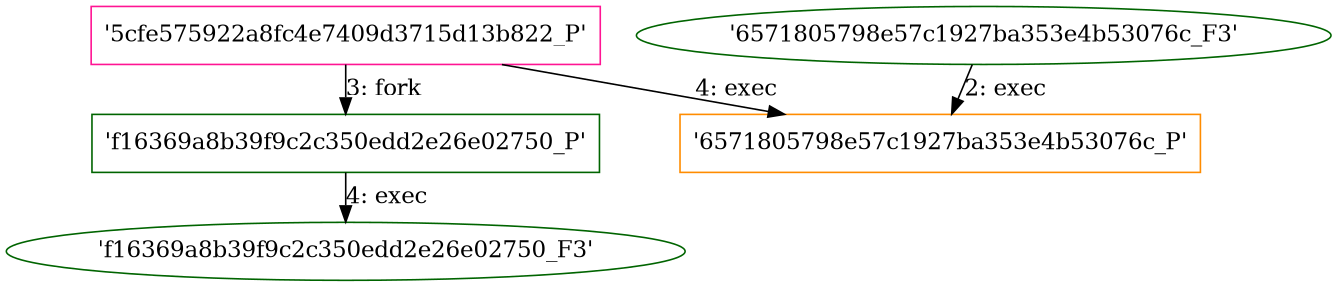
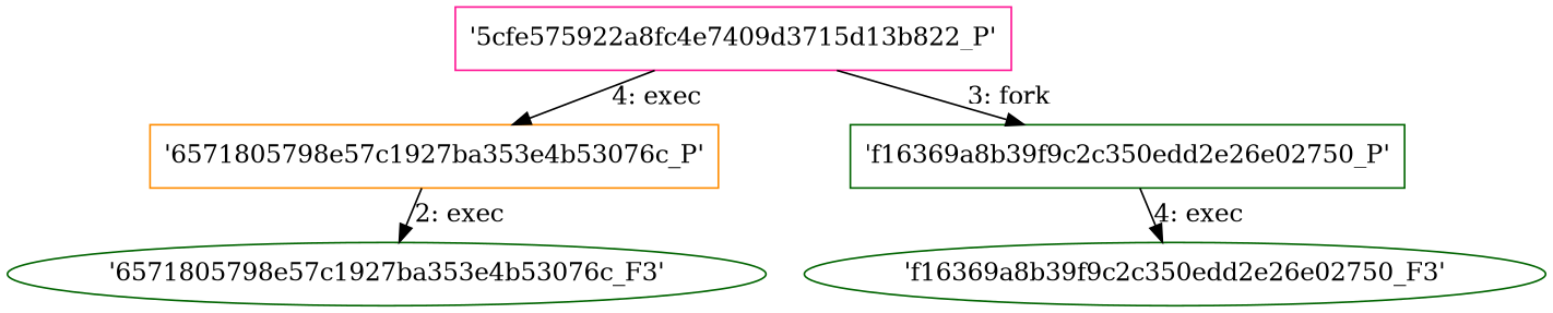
  digraph {
    engine=neato
    fixedsize=false
    fontsize=10
    nodesep=0.3
    rankdir=TB
    ranksep=0
    splines=true
    node [color=darkgreen node_type=Process shape=box]
    "'5cfe575922a8fc4e7409d3715d13b822_P'" [color=deeppink]
    "'6571805798e57c1927ba353e4b53076c_P'" [color=darkorange]
    "'f16369a8b39f9c2c350edd2e26e02750_P'"
    "'6571805798e57c1927ba353e4b53076c_F3'" [node_type=File shape=ellipse]
    "'f16369a8b39f9c2c350edd2e26e02750_F3'" [node_type=File shape=ellipse]
    "'5cfe575922a8fc4e7409d3715d13b822_P'" -> "'6571805798e57c1927ba353e4b53076c_P'" [label="4: exec"]
    "'5cfe575922a8fc4e7409d3715d13b822_P'" -> "'f16369a8b39f9c2c350edd2e26e02750_P'" [label="3: fork"]
-   "'6571805798e57c1927ba353e4b53076c_F3'" -> "'6571805798e57c1927ba353e4b53076c_P'" [label="2: exec"]
+   "'6571805798e57c1927ba353e4b53076c_P'" -> "'6571805798e57c1927ba353e4b53076c_F3'" [label="2: exec"]
    "'f16369a8b39f9c2c350edd2e26e02750_P'" -> "'f16369a8b39f9c2c350edd2e26e02750_F3'" [label="4: exec"]
  }
